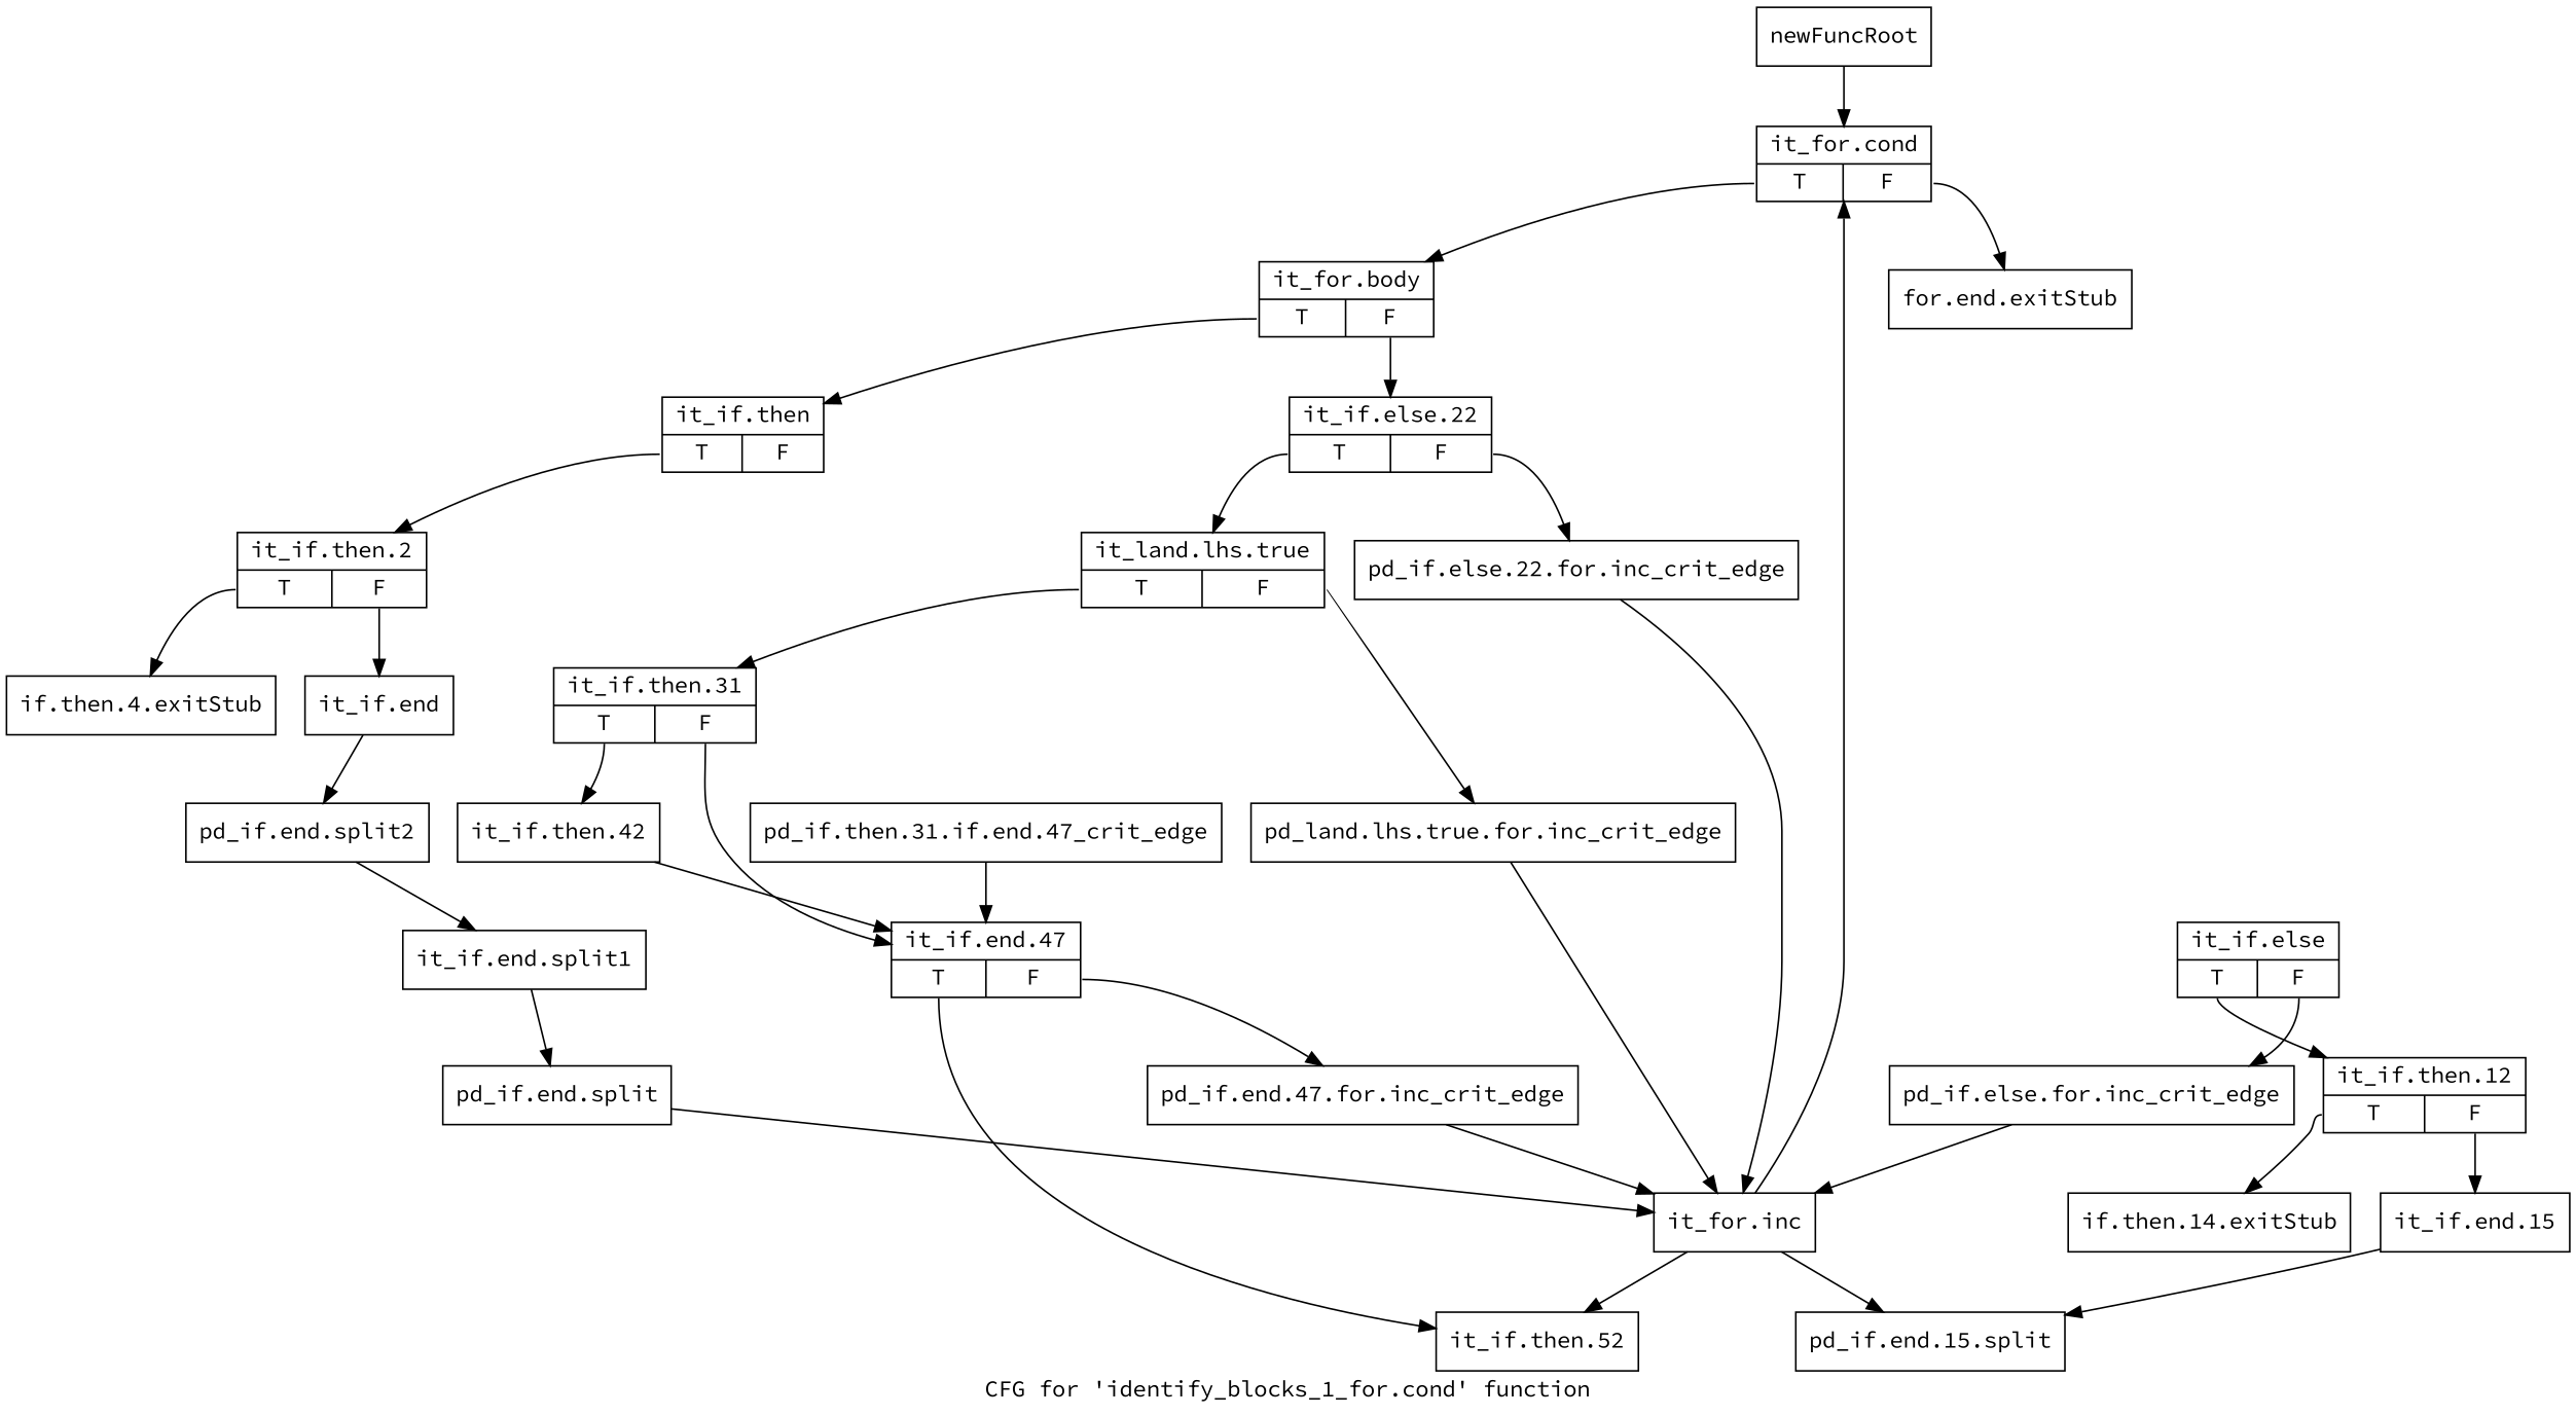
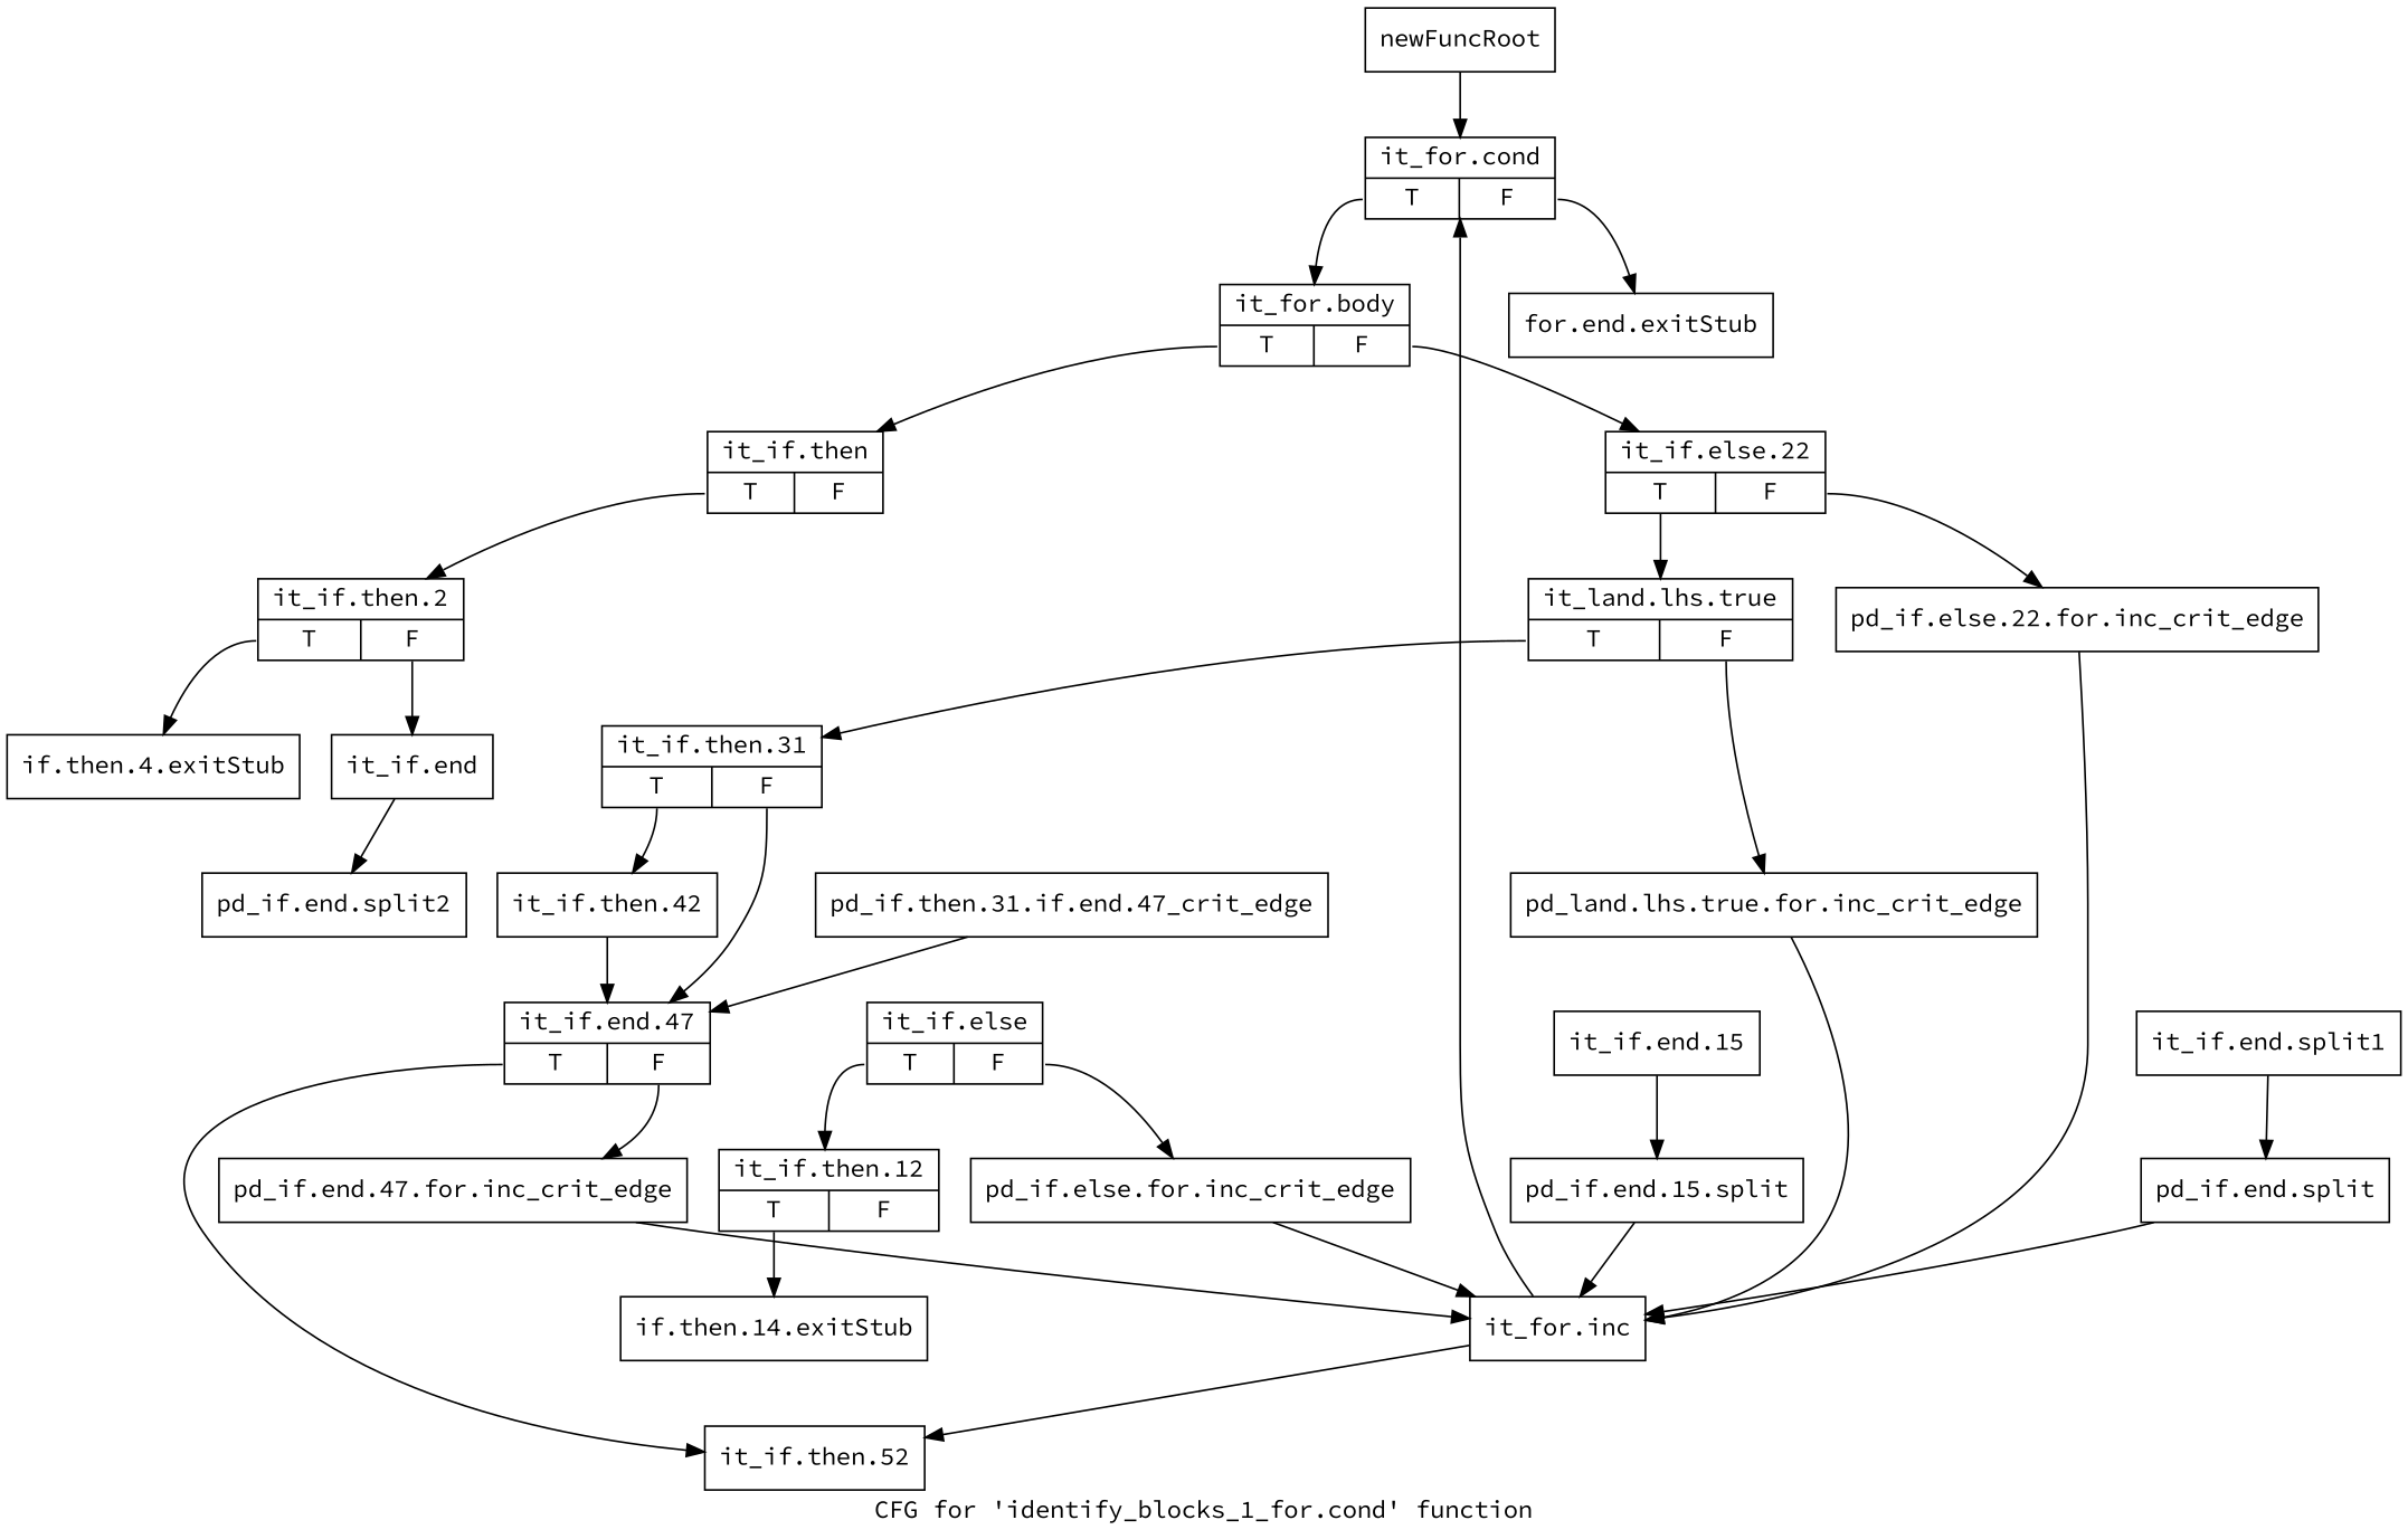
  digraph {
    fontname="Source Code Pro"
    label="CFG for 'identify_blocks_1_for.cond' function"
    node [fontname="Source Code Pro" shape=record]
    edge [fontname="Source Code Pro"]
    n1 [label="{newFuncRoot}"]
    n2 [label="{it_for.cond|{<s0>T|<s1>F}}"]
    n3 [label="{for.end.exitStub}"]
    n4 [label="{it_for.body|{<s0>T|<s1>F}}"]
    n5 [label="{it_if.then|{<s0>T|<s1>F}}"]
    n6 [label="{it_if.else.22|{<s0>T|<s1>F}}"]
    n7 [label="{if.then.14.exitStub}"]
    n8 [label="{if.then.4.exitStub}"]
    n9 [label="{it_if.then.2|{<s0>T|<s1>F}}"]
    n10 [label="{it_land.lhs.true|{<s0>T|<s1>F}}"]
    n11 [label="{pd_if.else.22.for.inc_crit_edge}"]
    n12 [label="{it_if.end}"]
    n13 [label="{it_if.else|{<s0>T|<s1>F}}"]
    n14 [label="{it_if.then.12|{<s0>T|<s1>F}}"]
    n15 [label="{pd_if.else.for.inc_crit_edge}"]
    n16 [label="{it_if.then.31|{<s0>T|<s1>F}}"]
    n17 [label="{pd_land.lhs.true.for.inc_crit_edge}"]
    n18 [label="{it_for.inc}"]
    n19 [label="{it_if.then.42}"]
    n20 [label="{it_if.end.47|{<s0>T|<s1>F}}"]
    n21 [label="{it_if.then.52}"]
    n22 [label="{pd_if.then.31.if.end.47_crit_edge}"]
    n23 [label="{pd_if.end.47.for.inc_crit_edge}"]
    n24 [label="{pd_if.end.split2}"]
    n25 [label="{it_if.end.15}"]
    n26 [label="{pd_if.end.15.split}"]
    n27 [label="{it_if.end.split1}"]
    n28 [label="{pd_if.end.split}"]
    n1 -> n2
    n2 -> n3 [tailport=s1]
    n2 -> n4 [tailport=s0]
    n4 -> n5 [tailport=s0]
    n4 -> n6 [tailport=s1]
    n5 -> n9 [tailport=s0]
    n6 -> n10 [tailport=s0]
    n6 -> n11 [tailport=s1]
    n9 -> n8 [tailport=s0]
    n9 -> n12 [tailport=s1]
    n10 -> n16 [tailport=s0]
    n10 -> n17 [tailport=s1]
    n11 -> n18
    n12 -> n24
    n13 -> n14 [tailport=s0]
    n13 -> n15 [tailport=s1]
    n14 -> n7 [tailport=s0]
-   n14 -> n25 [tailport=s1]
    n15 -> n18
    n16 -> n19 [tailport=s0]
    n16 -> n20 [tailport=s1]
    n17 -> n18
    n18 -> n2
    n18 -> n21
    n19 -> n20
    n20 -> n21 [tailport=s0]
    n20 -> n23 [tailport=s1]
    n22 -> n20
    n23 -> n18
-   n24 -> n27
    n25 -> n26
-   n18 -> n26
+   n26 -> n18
    n27 -> n28
    n28 -> n18
  }
